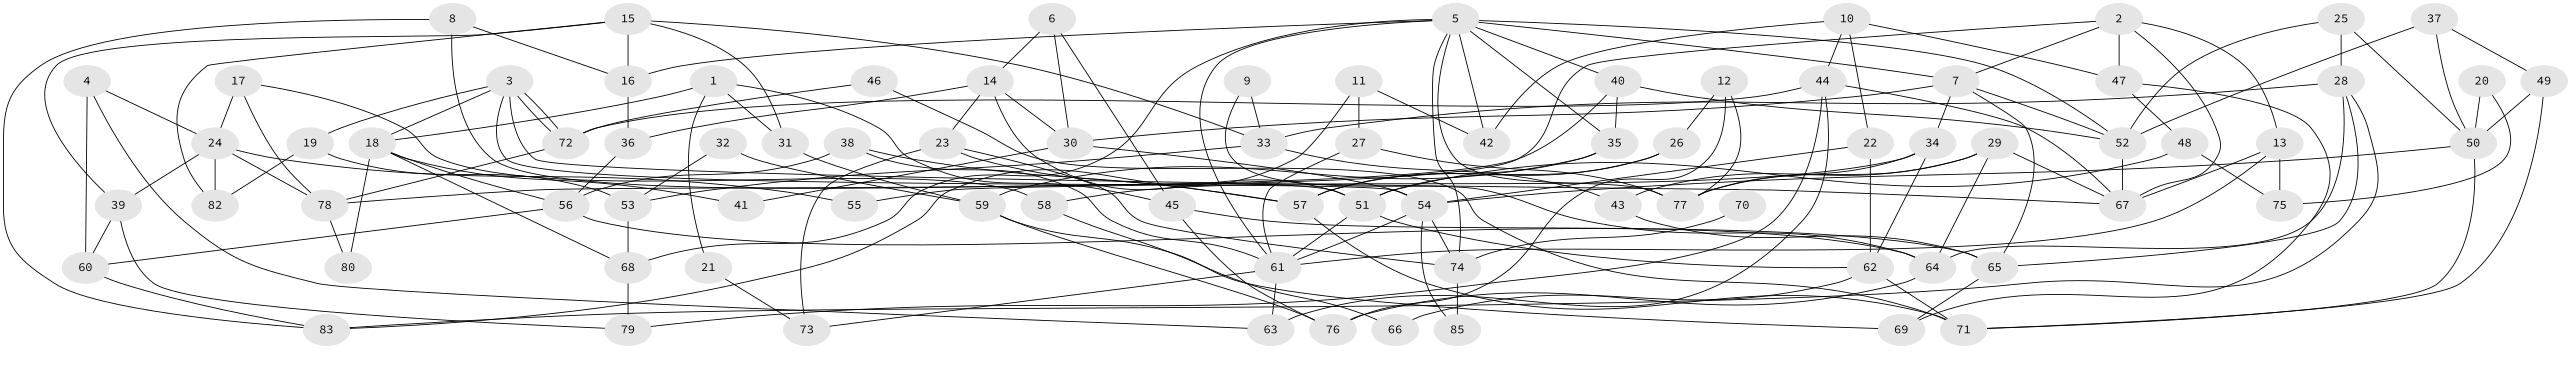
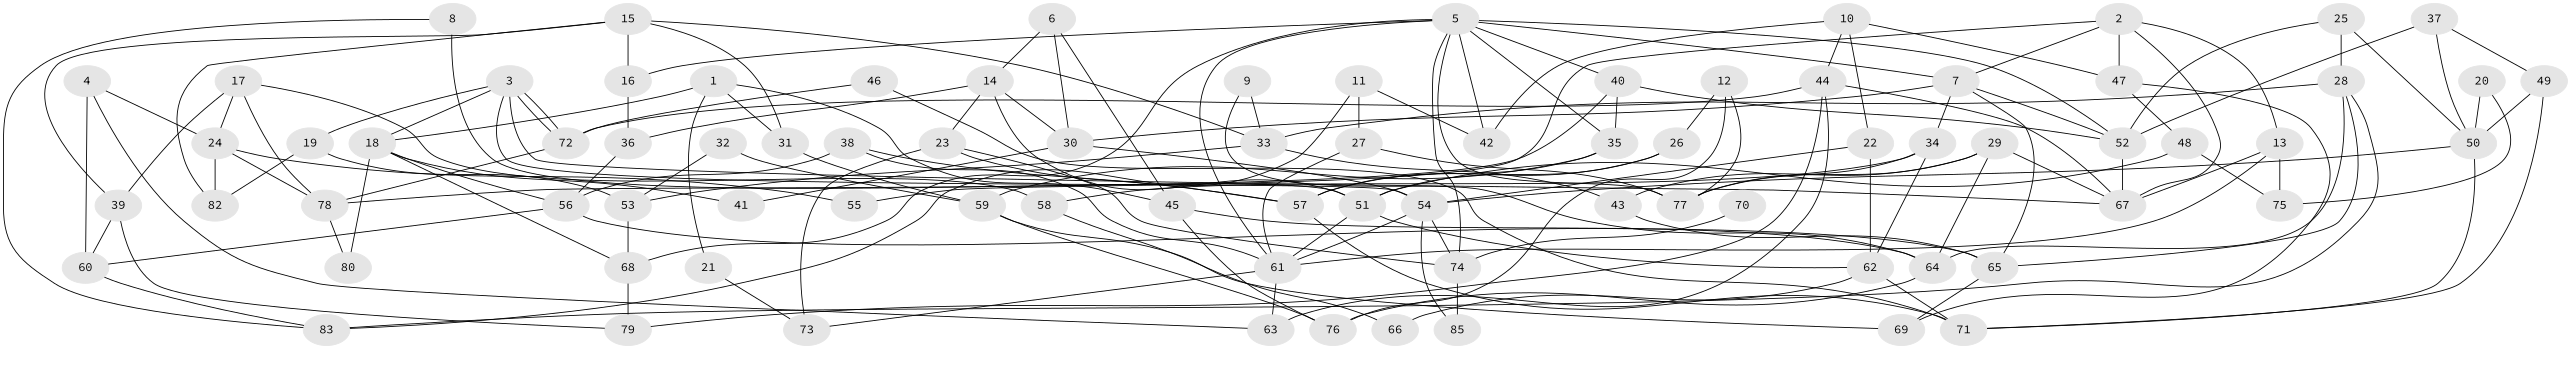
  graph {
    fontname="Source Code Pro"
    node [color=gray90 fontname="Source Code Pro" style=filled]
    edge [fontname="Source Code Pro"]
    1
    18
    21
    31
    45
    68
    41
    56
    80
    73
    59
    65
    76
    2
    7
    13
    47
    55
    67
    52
    30
    34
    61
    75
    48
    69
    3
    19
    54
    72
    82
    53
    74
    n34 [label=85]
    78
    4
    24
    60
    63
    39
    83
    5
    16
    35
    40
    42
    77
    36
    57
    79
    6
    14
    51
    23
    58
    62
    8
    9
    33
    64
    43
    10
    22
    44
    11
    27
    12
    26
    15
    17
    66
    70
    20
    50
    71
    25
    28
    29
    32
    37
    49
    38
    46
    1 -- 18
    1 -- 21
    1 -- 31
    1 -- 45
    18 -- 68
    18 -- 41
    18 -- 56
    18 -- 80
    21 -- 73
    31 -- 59
    45 -- 65
    45 -- 76
    68 -- 79
    56 -- 60
    56 -- 64
    59 -- 76
    59 -- 69
    65 -- 69
    2 -- 7
    2 -- 13
    2 -- 47
    2 -- 55
    2 -- 67
    7 -- 65
    7 -- 52
    7 -- 30
    7 -- 34
    13 -- 67
    13 -- 61
    13 -- 75
    47 -- 48
    47 -- 69
    52 -- 67
    30 -- 41
    30 -- 54
    34 -- 77
    34 -- 58
    34 -- 62
    61 -- 73
    61 -- 63
    48 -- 75
    48 -- 51
    3 -- 18
    3 -- 67
    3 -- 19
    3 -- 54
    3 -- 72
    3 -- 72
    19 -- 82
    19 -- 53
    54 -- 61
    54 -- 74
    54 -- n34
    72 -- 78
    53 -- 68
    74 -- n34
    78 -- 80
    4 -- 24
    4 -- 60
    4 -- 63
    24 -- 55
    24 -- 82
    24 -- 78
-   24 -- 39
+   17 -- 39
    60 -- 83
    39 -- 60
    39 -- 79
    5 -- 68
    5 -- 7
    5 -- 52
    5 -- 61
    5 -- 74
    5 -- 16
    5 -- 35
    5 -- 40
    5 -- 42
    5 -- 77
    16 -- 36
    35 -- 59
    35 -- 57
    40 -- 52
    40 -- 78
    40 -- 35
    36 -- 56
    57 -- 71
    6 -- 45
    6 -- 30
    6 -- 14
    14 -- 30
    14 -- 36
    14 -- 51
    14 -- 23
    51 -- 61
    51 -- 62
    23 -- 73
    23 -- 74
    23 -- 57
    58 -- 66
    62 -- 66
    62 -- 71
    8 -- 83
-   8 -- 16
    8 -- 51
    9 -- 33
    9 -- 64
    33 -- 53
    33 -- 43
    64 -- 76
    43 -- 65
    10 -- 47
    10 -- 42
    10 -- 22
    10 -- 44
    22 -- 54
    22 -- 62
    44 -- 67
    44 -- 72
    44 -- 63
    44 -- 79
    11 -- 83
    11 -- 42
    11 -- 27
    27 -- 61
    27 -- 77
    12 -- 76
    12 -- 77
    12 -- 26
    26 -- 57
    26 -- 51
    15 -- 31
    15 -- 82
    15 -- 39
    15 -- 16
    15 -- 33
    17 -- 78
    17 -- 24
    17 -- 58
    70 -- 74
    20 -- 75
    20 -- 50
    50 -- 54
    50 -- 71
    25 -- 52
    25 -- 50
    25 -- 28
    28 -- 65
    28 -- 83
    28 -- 33
    28 -- 64
    29 -- 67
    29 -- 77
    29 -- 64
    29 -- 43
    32 -- 59
    32 -- 53
    37 -- 52
    37 -- 50
    37 -- 49
    49 -- 50
    49 -- 71
    38 -- 56
    38 -- 61
    38 -- 57
    46 -- 72
    46 -- 71
  }
